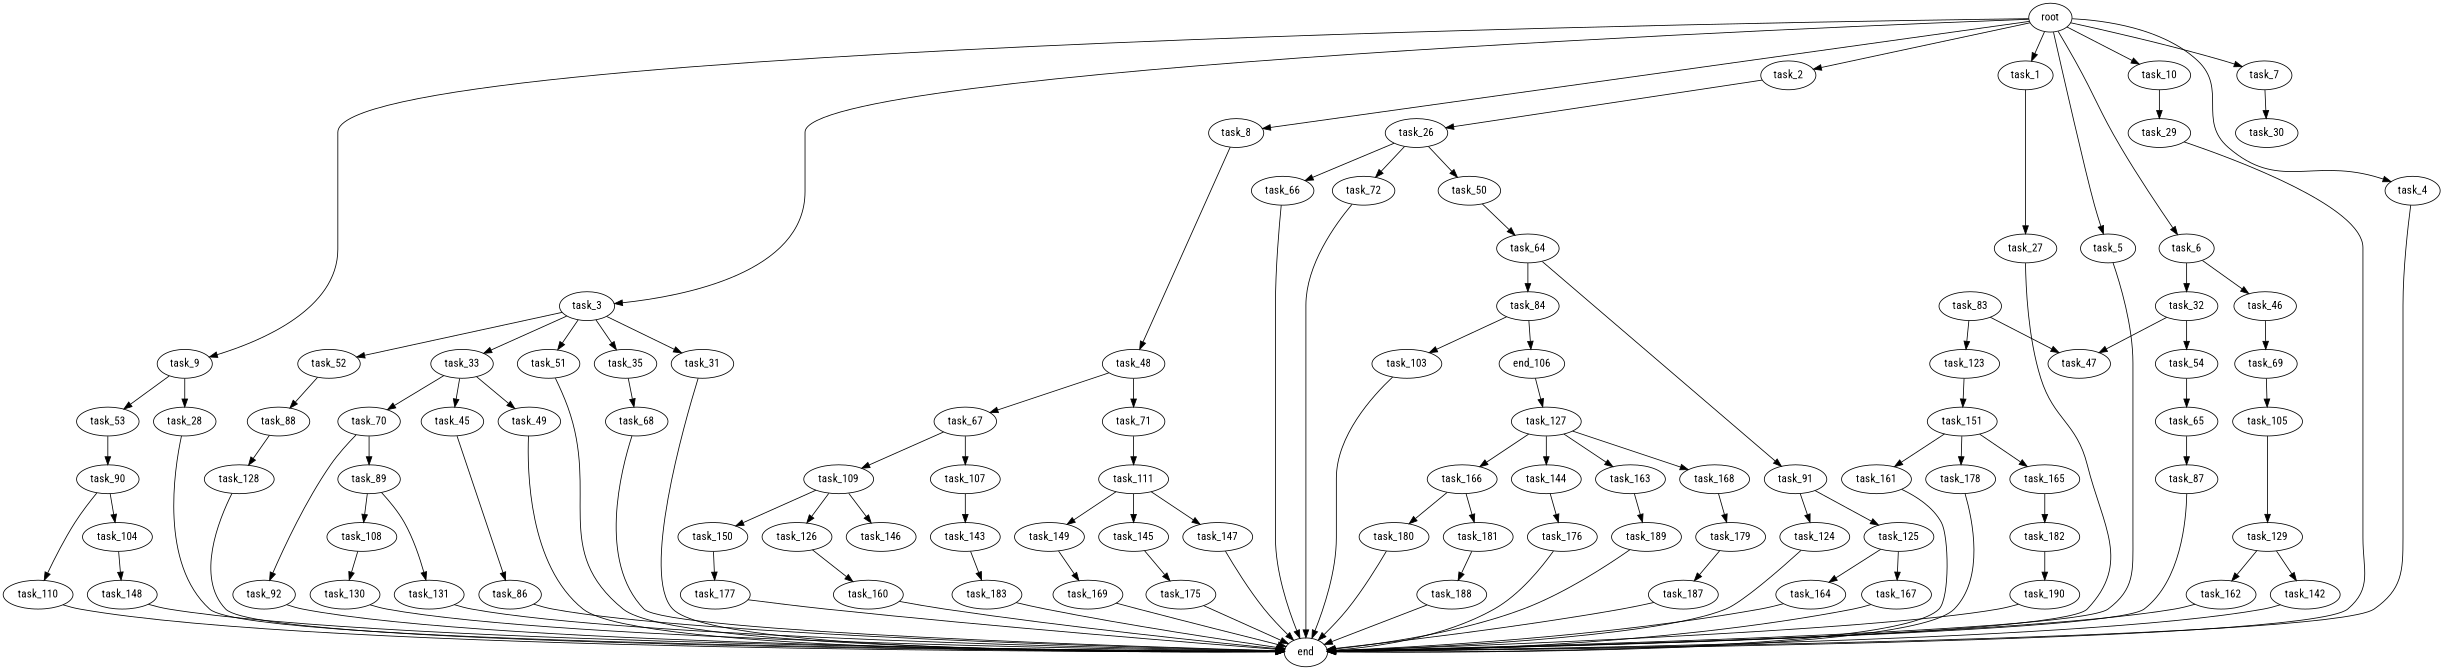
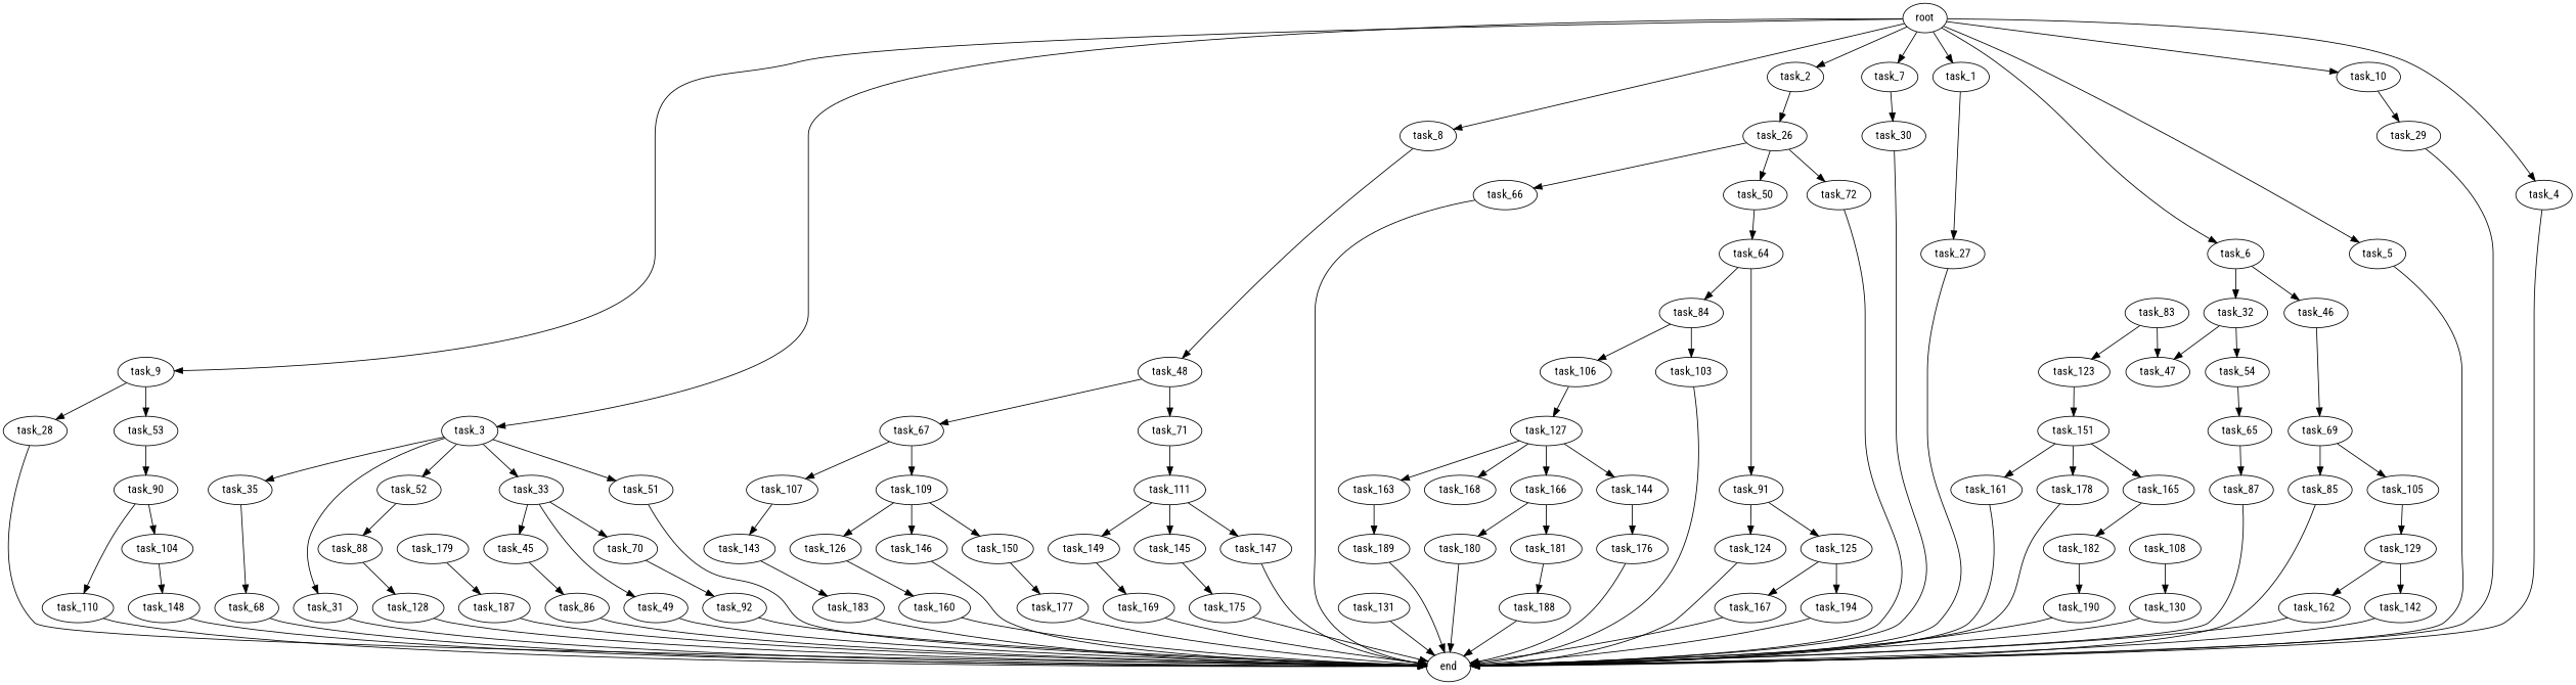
  digraph {
    fontname="Roboto Condensed"
    node [fontname="Roboto Condensed"]
    edge [fontname="Roboto Condensed"]
    task_110
    end
    task_31
    task_33
    task_70
    task_45
    task_49
-   task_89
    task_92
    task_86
    task_147
    task_83
    task_47
    task_123
    task_187
    task_167
-   task_106 [label=end_106]
+   task_106
    task_127
    task_166
    task_144
    task_168
    task_163
    task_177
    task_165
    task_182
    task_190
    task_32
    task_54
    task_65
    task_151
    task_161
    task_178
    task_30
    task_111
    task_149
    task_145
    task_169
    task_175
    task_27
-   task_164
+   task_164 [label=task_194]
    task_104
    task_148
    task_143
    task_183
    task_131
    task_108
    task_53
    task_90
    task_1
    task_66
    task_3
    task_51
    task_35
    task_52
    task_68
    task_88
    task_6
    task_46
    task_69
+   task_85
    task_160
    task_26
    task_72
    task_50
    task_64
    task_5
    task_180
    task_181
    task_188
    task_162
    task_146
    task_9
    task_28
    task_67
    task_107
    task_109
    task_126
    task_150
    task_29
    task_176
    task_179
    task_130
    task_91
    task_84
    task_125
    task_124
    task_103
    task_10
    task_105
    task_129
    task_189
    task_142
    task_128
    task_48
    task_71
    task_7
    root
    task_8
    task_4
    task_2
    task_87
    task_110 -> end
    task_31 -> end
    task_33 -> task_70
    task_33 -> task_45
    task_33 -> task_49
-   task_70 -> task_89
    task_70 -> task_92
    task_45 -> task_86
    task_49 -> end
-   task_89 -> task_131
-   task_89 -> task_108
    task_92 -> end
    task_86 -> end
    task_147 -> end
    task_83 -> task_47
    task_83 -> task_123
    task_123 -> task_151
    task_187 -> end
    task_167 -> end
    task_106 -> task_127
    task_127 -> task_166
    task_127 -> task_144
    task_127 -> task_168
    task_127 -> task_163
    task_166 -> task_180
    task_166 -> task_181
    task_144 -> task_176
-   task_168 -> task_179
    task_163 -> task_189
    task_177 -> end
    task_165 -> task_182
    task_182 -> task_190
    task_190 -> end
    task_32 -> task_47
    task_32 -> task_54
    task_54 -> task_65
    task_65 -> task_87
    task_151 -> task_165
    task_151 -> task_161
    task_151 -> task_178
    task_161 -> end
    task_178 -> end
+   task_30 -> end
    task_111 -> task_147
    task_111 -> task_149
    task_111 -> task_145
    task_149 -> task_169
    task_145 -> task_175
    task_169 -> end
    task_175 -> end
    task_27 -> end
    task_164 -> end
    task_104 -> task_148
    task_148 -> end
    task_143 -> task_183
    task_183 -> end
    task_131 -> end
    task_108 -> task_130
    task_53 -> task_90
    task_90 -> task_110
    task_90 -> task_104
    task_1 -> task_27
    task_66 -> end
    task_3 -> task_31
    task_3 -> task_33
    task_3 -> task_51
    task_3 -> task_35
    task_3 -> task_52
    task_51 -> end
    task_35 -> task_68
    task_52 -> task_88
    task_68 -> end
    task_88 -> task_128
    task_6 -> task_32
    task_6 -> task_46
    task_46 -> task_69
+   task_69 -> task_85
    task_69 -> task_105
+   task_85 -> end
    task_160 -> end
    task_26 -> task_66
    task_26 -> task_72
    task_26 -> task_50
    task_72 -> end
    task_50 -> task_64
    task_64 -> task_91
    task_64 -> task_84
    task_5 -> end
    task_180 -> end
    task_181 -> task_188
    task_188 -> end
    task_162 -> end
+   task_146 -> end
    task_9 -> task_53
    task_9 -> task_28
    task_28 -> end
    task_67 -> task_107
    task_67 -> task_109
    task_107 -> task_143
    task_109 -> task_146
    task_109 -> task_126
    task_109 -> task_150
    task_126 -> task_160
    task_150 -> task_177
    task_29 -> end
    task_176 -> end
    task_179 -> task_187
    task_130 -> end
    task_91 -> task_125
    task_91 -> task_124
    task_84 -> task_106
    task_84 -> task_103
    task_125 -> task_167
    task_125 -> task_164
    task_124 -> end
    task_103 -> end
    task_10 -> task_29
    task_105 -> task_129
    task_129 -> task_162
    task_129 -> task_142
    task_189 -> end
    task_142 -> end
    task_128 -> end
    task_48 -> task_67
    task_48 -> task_71
    task_71 -> task_111
    task_7 -> task_30
    root -> task_1
    root -> task_3
    root -> task_6
    root -> task_5
    root -> task_9
    root -> task_10
    root -> task_7
    root -> task_8
    root -> task_4
    root -> task_2
    task_8 -> task_48
    task_4 -> end
    task_2 -> task_26
    task_87 -> end
  }
